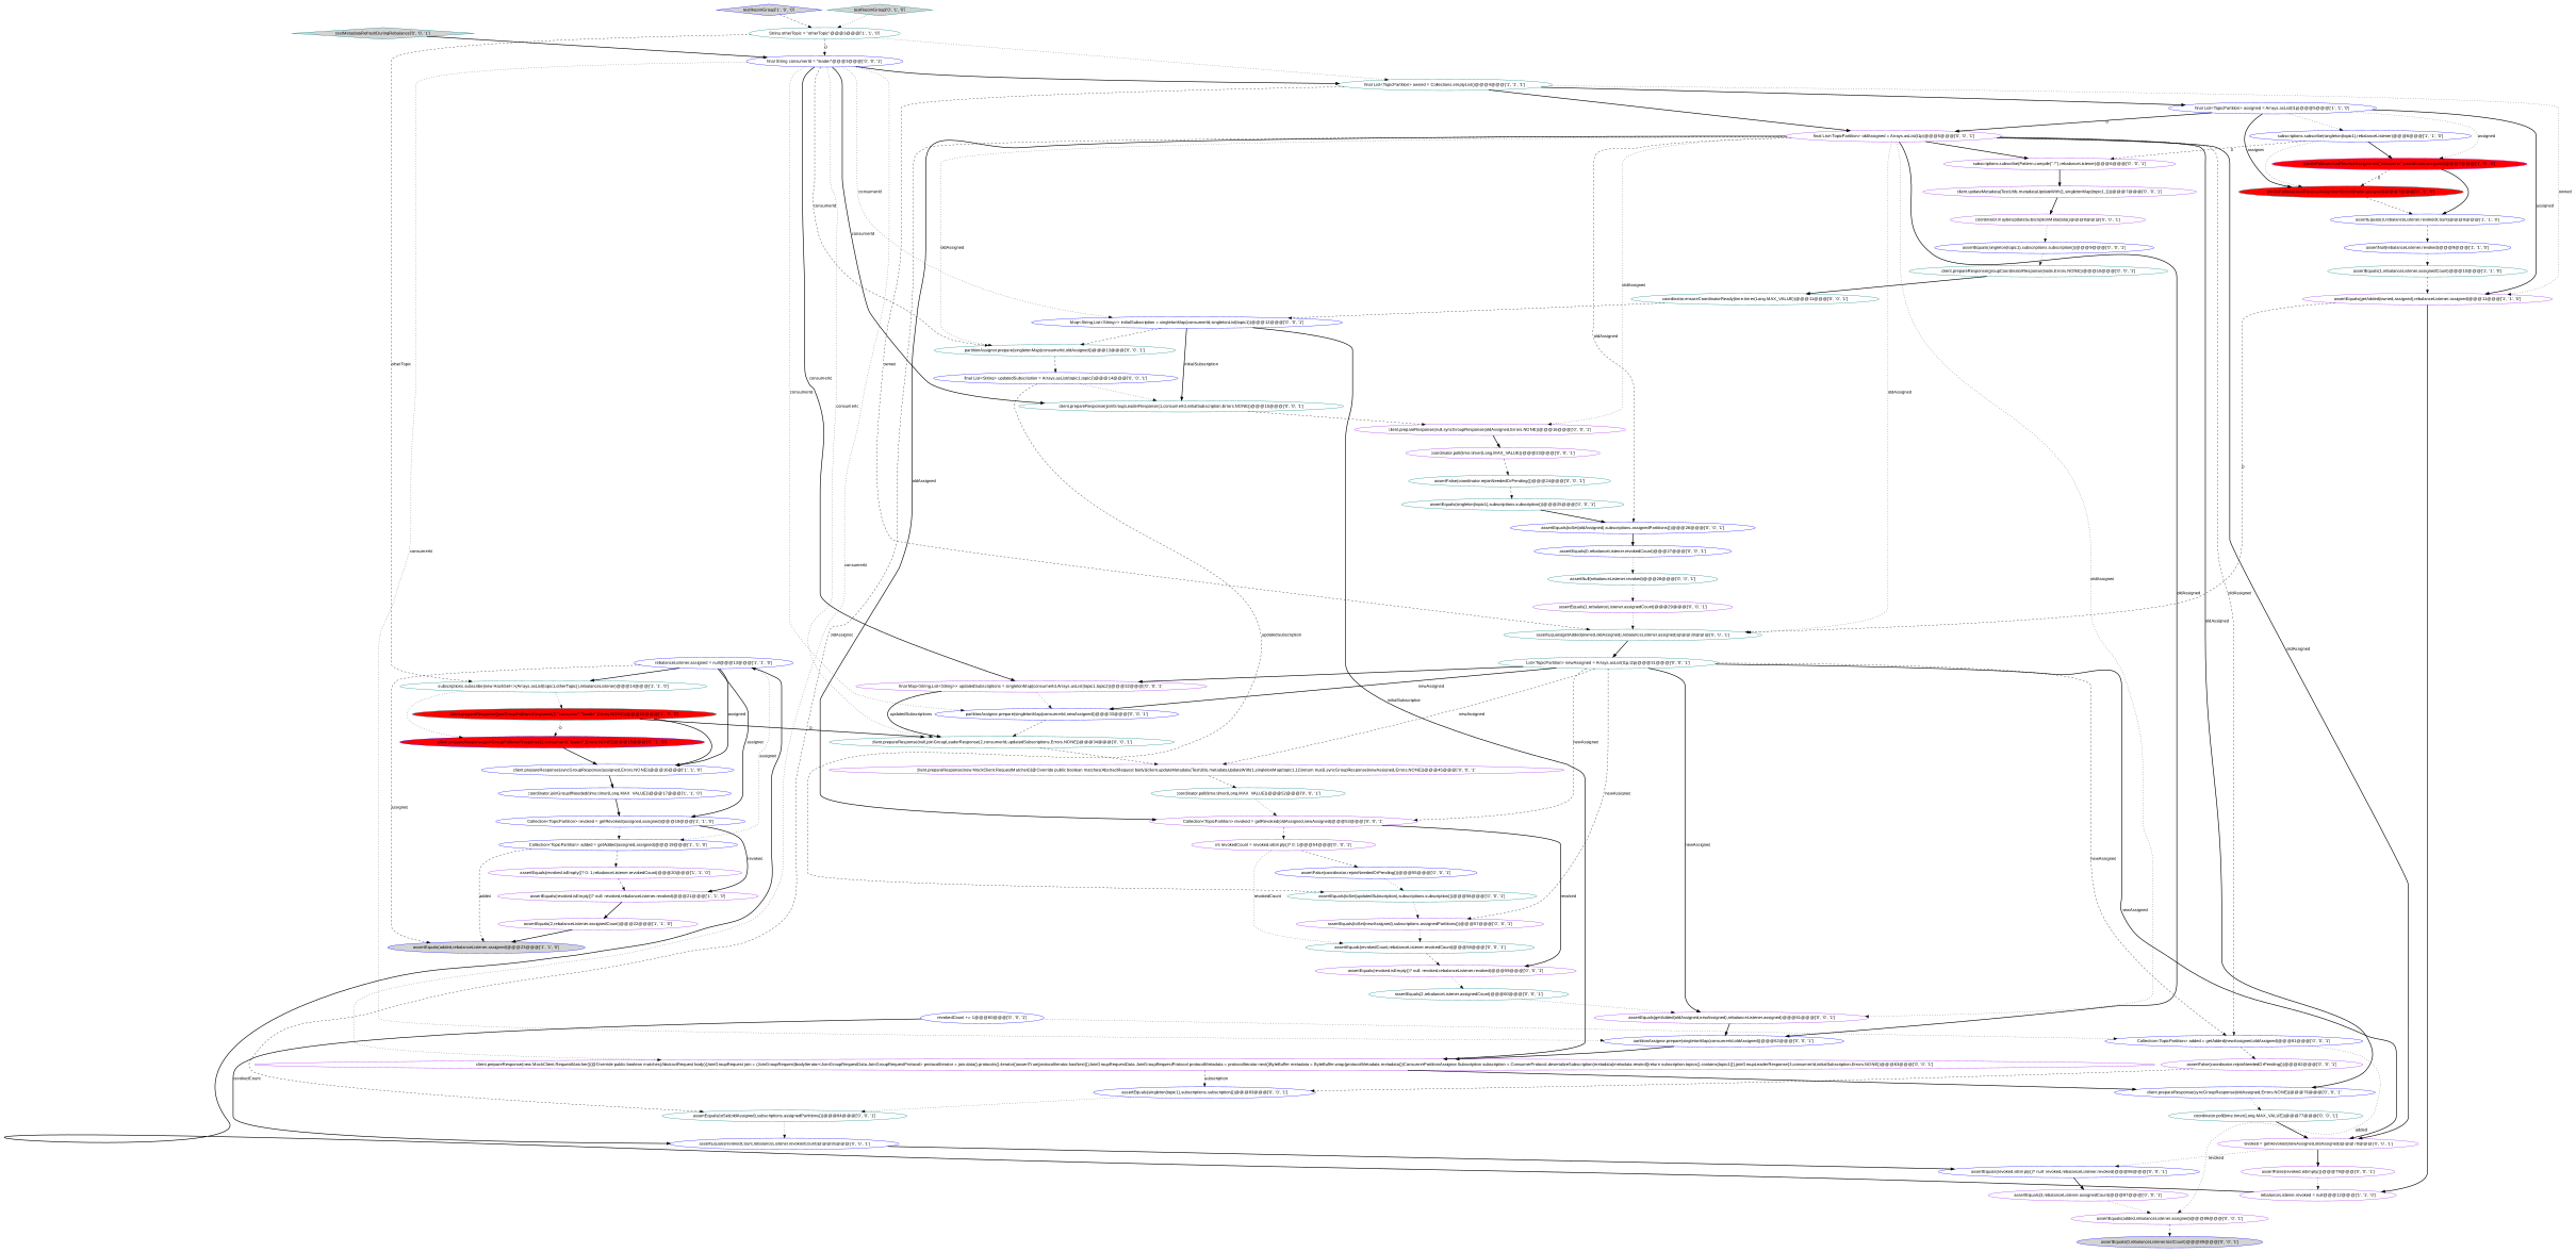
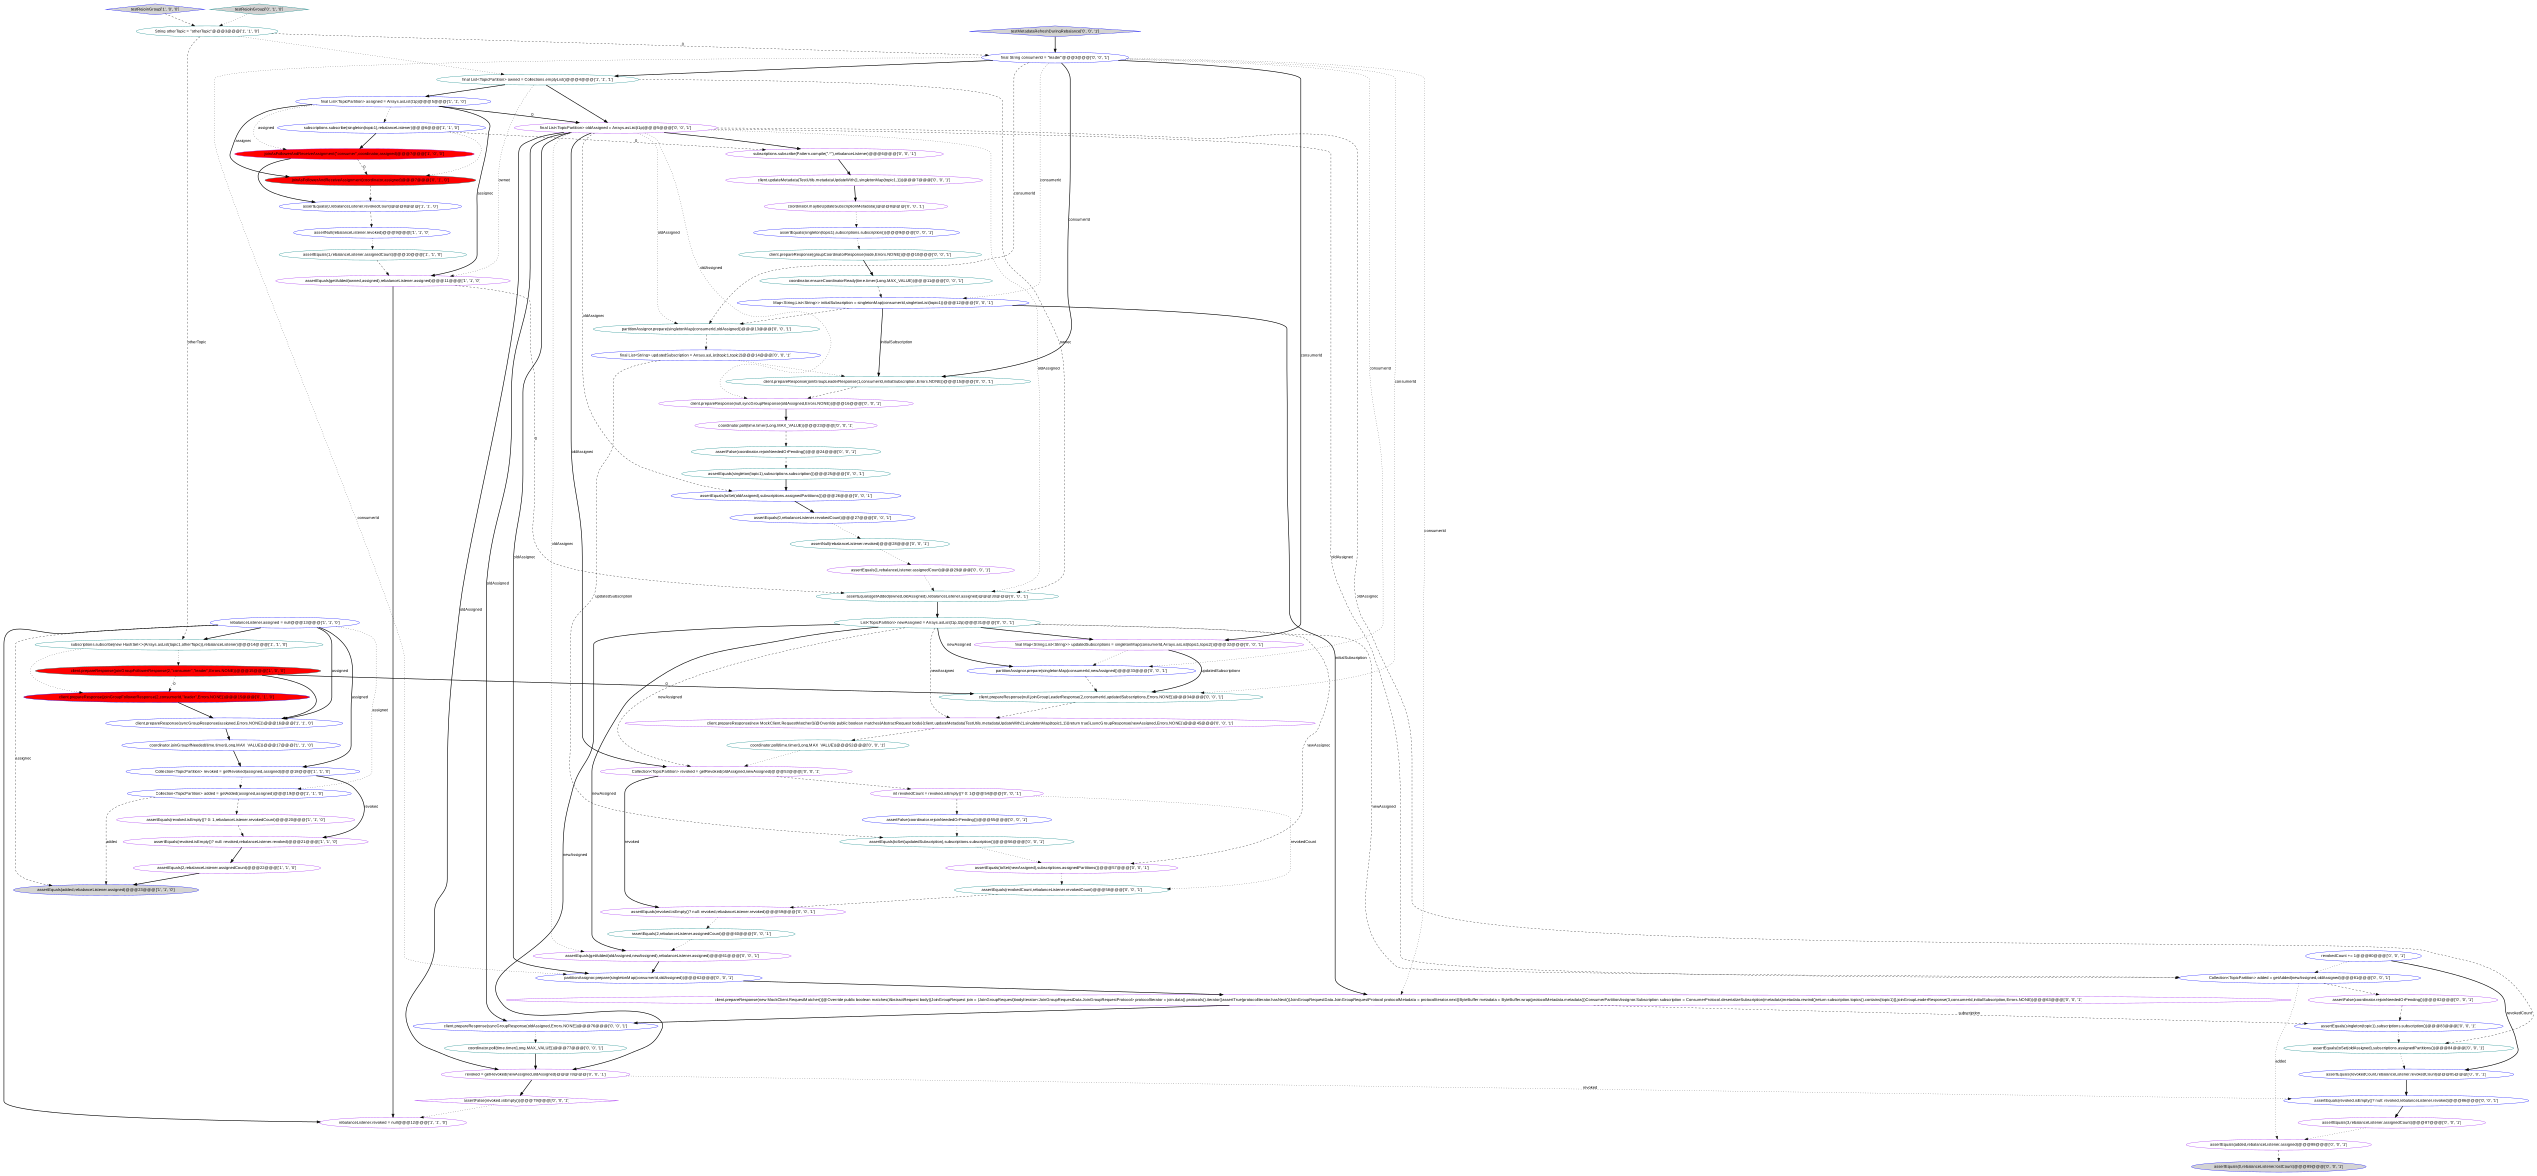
  digraph {
    fontname="Liberation Sans"
    node [color=blue fillcolor=white fontname="Liberation Sans" shape=ellipse style=filled]
    edge [fontname="Liberation Sans" style=bold]
    n1 [color=purple label="assertEquals(revoked.isEmpty()? null: revoked,rebalanceListener.revoked)@@@21@@@['1', '1', '0']"]
    n2 [color=purple label="assertEquals(2,rebalanceListener.assignedCount)@@@22@@@['1', '1', '0']"]
    n3 [fillcolor=lightgray label="assertEquals(added,rebalanceListener.assigned)@@@23@@@['1', '1', '0']"]
    n4 [label="final String consumerId = \"leader\"@@@3@@@['0', '0', '1']"]
    n5 [label="Map<String,List<String>> initialSubscription = singletonMap(consumerId,singletonList(topic1))@@@12@@@['0', '0', '1']"]
    n6 [label="partitionAssignor.prepare(singletonMap(consumerId,newAssigned))@@@33@@@['0', '0', '1']"]
    n7 [color=purple label="final Map<String,List<String>> updatedSubscriptions = singletonMap(consumerId,Arrays.asList(topic1,topic2))@@@32@@@['0', '0', '1']"]
    n8 [color=teal label="partitionAssignor.prepare(singletonMap(consumerId,oldAssigned))@@@13@@@['0', '0', '1']"]
    n9 [label="partitionAssignor.prepare(singletonMap(consumerId,oldAssigned))@@@62@@@['0', '0', '1']"]
    n10 [color=teal label="client.prepareResponse(joinGroupLeaderResponse(1,consumerId,initialSubscription,Errors.NONE))@@@15@@@['0', '0', '1']"]
    n11 [color=teal label="final List<TopicPartition> owned = Collections.emptyList()@@@4@@@['1', '1', '1']"]
    n12 [color=teal label="client.prepareResponse(null,joinGroupLeaderResponse(2,consumerId,updatedSubscriptions,Errors.NONE))@@@34@@@['0', '0', '1']"]
    n13 [color=purple label="client.prepareResponse(new MockClient.RequestMatcher(){@Override public boolean matches(AbstractRequest body){JoinGroupRequest join = (JoinGroupRequest)bodyIterator<JoinGroupRequestData.JoinGroupRequestProtocol> protocolIterator = join.data().protocols().iterator()assertTrue(protocolIterator.hasNext())JoinGroupRequestData.JoinGroupRequestProtocol protocolMetadata = protocolIterator.next()ByteBuffer metadata = ByteBuffer.wrap(protocolMetadata.metadata())ConsumerPartitionAssignor.Subscription subscription = ConsumerProtocol.deserializeSubscription(metadata)metadata.rewind()return subscription.topics().contains(topic1)}},joinGroupLeaderResponse(3,consumerId,initialSubscription,Errors.NONE))@@@63@@@['0', '0', '1']"]
    n14 [label="final List<String> updatedSubscription = Arrays.asList(topic1,topic2)@@@14@@@['0', '0', '1']"]
    n15 [color=purple label="client.prepareResponse(null,syncGroupResponse(oldAssigned,Errors.NONE))@@@16@@@['0', '0', '1']"]
    n16 [label="final List<TopicPartition> assigned = Arrays.asList(t1p)@@@5@@@['1', '1', '0']"]
    n17 [color=purple label="final List<TopicPartition> oldAssigned = Arrays.asList(t1p)@@@5@@@['0', '0', '1']"]
    n18 [color=purple label="assertEquals(getAdded(owned,assigned),rebalanceListener.assigned)@@@11@@@['1', '1', '0']"]
    n19 [color=teal label="assertEquals(getAdded(owned,oldAssigned),rebalanceListener.assigned)@@@30@@@['0', '0', '1']"]
    n20 [color=purple label="client.prepareResponse(new MockClient.RequestMatcher(){@Override public boolean matches(AbstractRequest body){client.updateMetadata(TestUtils.metadataUpdateWith(1,singletonMap(topic1,1)))return true}},syncGroupResponse(newAssigned,Errors.NONE))@@@45@@@['0', '0', '1']"]
    n21 [label="client.prepareResponse(syncGroupResponse(oldAssigned,Errors.NONE))@@@76@@@['0', '0', '1']"]
    n22 [label="assertEquals(singleton(topic1),subscriptions.subscription())@@@83@@@['0', '0', '1']"]
    n23 [color=teal label="assertEquals(toSet(updatedSubscription),subscriptions.subscription())@@@56@@@['0', '0', '1']"]
    n24 [color=purple label="assertEquals(toSet(newAssigned),subscriptions.assignedPartitions())@@@57@@@['0', '0', '1']"]
    n25 [color=purple label="coordinator.maybeUpdateSubscriptionMetadata()@@@8@@@['0', '0', '1']"]
    n26 [label="assertEquals(singleton(topic1),subscriptions.subscription())@@@9@@@['0', '0', '1']"]
    n27 [color=teal label="client.prepareResponse(groupCoordinatorResponse(node,Errors.NONE))@@@10@@@['0', '0', '1']"]
    n28 [color=teal fillcolor=red label="joinAsFollowerAndReceiveAssignment(coordinator,assigned)@@@7@@@['0', '1', '0']"]
    n29 [label="assertEquals(0,rebalanceListener.revokedCount)@@@8@@@['1', '1', '0']"]
    n30 [label="assertNull(rebalanceListener.revoked)@@@9@@@['1', '1', '0']"]
    n31 [color=teal label="subscriptions.subscribe(new HashSet<>(Arrays.asList(topic1,otherTopic)),rebalanceListener)@@@14@@@['1', '1', '0']"]
    n32 [fillcolor=red label="client.prepareResponse(joinGroupFollowerResponse(2,consumerId,\"leader\",Errors.NONE))@@@15@@@['0', '1', '0']"]
    n33 [color=teal fillcolor=red label="client.prepareResponse(joinGroupFollowerResponse(2,\"consumer\",\"leader\",Errors.NONE))@@@15@@@['1', '0', '0']"]
    n34 [label="client.prepareResponse(syncGroupResponse(assigned,Errors.NONE))@@@16@@@['1', '1', '0']"]
    n35 [label="assertEquals(revokedCount,rebalanceListener.revokedCount)@@@85@@@['0', '0', '1']"]
    n36 [label="assertEquals(revoked.isEmpty()? null: revoked,rebalanceListener.revoked)@@@86@@@['0', '0', '1']"]
    n37 [color=purple label="assertEquals(3,rebalanceListener.assignedCount)@@@87@@@['0', '0', '1']"]
    n38 [color=purple label="rebalanceListener.revoked = null@@@12@@@['1', '1', '0']"]
    n39 [label="rebalanceListener.assigned = null@@@13@@@['1', '1', '0']"]
    n40 [label="Collection<TopicPartition> revoked = getRevoked(assigned,assigned)@@@18@@@['1', '1', '0']"]
    n41 [label="Collection<TopicPartition> added = getAdded(assigned,assigned)@@@19@@@['1', '1', '0']"]
    n42 [label="subscriptions.subscribe(singleton(topic1),rebalanceListener)@@@6@@@['1', '1', '0']"]
    n43 [color=purple fillcolor=red label="joinAsFollowerAndReceiveAssignment(\"consumer\",coordinator,assigned)@@@7@@@['1', '0', '0']"]
    n44 [label="Collection<TopicPartition> added = getAdded(newAssigned,oldAssigned)@@@81@@@['0', '0', '1']"]
    n45 [color=purple label="Collection<TopicPartition> revoked = getRevoked(oldAssigned,newAssigned)@@@53@@@['0', '0', '1']"]
    n46 [color=teal label="assertEquals(toSet(oldAssigned),subscriptions.assignedPartitions())@@@84@@@['0', '0', '1']"]
    n47 [color=purple label="revoked = getRevoked(newAssigned,oldAssigned)@@@78@@@['0', '0', '1']"]
    n48 [label="assertEquals(toSet(oldAssigned),subscriptions.assignedPartitions())@@@26@@@['0', '0', '1']"]
    n49 [color=purple label="assertEquals(getAdded(oldAssigned,newAssigned),rebalanceListener.assigned)@@@61@@@['0', '0', '1']"]
    n50 [color=purple label="subscriptions.subscribe(Pattern.compile(\".*\"),rebalanceListener)@@@6@@@['0', '0', '1']"]
    n51 [fillcolor=lightgray label="testRejoinGroup['1', '0', '0']" shape=diamond]
    n52 [color=teal label="String otherTopic = \"otherTopic\"@@@3@@@['1', '1', '0']"]
    n53 [label="coordinator.joinGroupIfNeeded(time.timer(Long.MAX_VALUE))@@@17@@@['1', '1', '0']"]
    n54 [label="revokedCount += 1@@@80@@@['0', '0', '1']"]
    n55 [color=purple label="assertEquals(added,rebalanceListener.assigned)@@@88@@@['0', '0', '1']"]
    n56 [color=purple label="assertFalse(coordinator.rejoinNeededOrPending())@@@82@@@['0', '0', '1']"]
    n57 [color=teal label="coordinator.poll(time.timer(Long.MAX_VALUE))@@@52@@@['0', '0', '1']"]
    n58 [color=purple label="int revokedCount = revoked.isEmpty()? 0: 1@@@54@@@['0', '0', '1']"]
    n59 [color=purple label="assertEquals(revoked.isEmpty()? null: revoked,rebalanceListener.revoked)@@@59@@@['0', '0', '1']"]
    n60 [color=teal label="coordinator.poll(time.timer(Long.MAX_VALUE))@@@77@@@['0', '0', '1']"]
    n61 [label="assertFalse(coordinator.rejoinNeededOrPending())@@@55@@@['0', '0', '1']"]
    n62 [color=teal label="assertEquals(revokedCount,rebalanceListener.revokedCount)@@@58@@@['0', '0', '1']"]
-   n63 [color=teal fillcolor=lightgray label="testMetadataRefreshDuringRebalance['0', '0', '1']" shape=diamond]
-   n64 [color=purple label="assertFalse(revoked.isEmpty())@@@79@@@['0', '0', '1']"]
+   n63 [fillcolor=lightgray label="testMetadataRefreshDuringRebalance['0', '0', '1']" shape=diamond]
+   n64 [color=purple label="assertFalse(revoked.isEmpty())@@@79@@@['0', '0', '1']" shape=diamond]
    n65 [fillcolor=lightgray label="assertEquals(0,rebalanceListener.lostCount)@@@89@@@['0', '0', '1']"]
    n66 [color=teal label="assertEquals(2,rebalanceListener.assignedCount)@@@60@@@['0', '0', '1']"]
    n67 [color=teal label="List<TopicPartition> newAssigned = Arrays.asList(t1p,t2p)@@@31@@@['0', '0', '1']"]
    n68 [color=teal label="coordinator.ensureCoordinatorReady(time.timer(Long.MAX_VALUE))@@@11@@@['0', '0', '1']"]
    n69 [color=purple label="assertEquals(1,rebalanceListener.assignedCount)@@@29@@@['0', '0', '1']"]
    n70 [color=purple label="assertEquals(revoked.isEmpty()? 0: 1,rebalanceListener.revokedCount)@@@20@@@['1', '1', '0']"]
    n71 [color=teal label="assertEquals(singleton(topic1),subscriptions.subscription())@@@25@@@['0', '0', '1']"]
    n72 [label="assertEquals(0,rebalanceListener.revokedCount)@@@27@@@['0', '0', '1']"]
    n73 [color=teal label="assertNull(rebalanceListener.revoked)@@@28@@@['0', '0', '1']"]
    n74 [color=purple label="client.updateMetadata(TestUtils.metadataUpdateWith(1,singletonMap(topic1,1)))@@@7@@@['0', '0', '1']"]
    n75 [color=purple label="coordinator.poll(time.timer(Long.MAX_VALUE))@@@23@@@['0', '0', '1']"]
    n76 [color=teal label="assertFalse(coordinator.rejoinNeededOrPending())@@@24@@@['0', '0', '1']"]
    n77 [color=teal fillcolor=lightgray label="testRejoinGroup['0', '1', '0']" shape=diamond]
    n78 [color=teal label="assertEquals(1,rebalanceListener.assignedCount)@@@10@@@['1', '1', '0']"]
    n1 -> n2
    n2 -> n3
    n4 -> n5 [label=consumerId style=dotted]
    n4 -> n6 [label=consumerId style=dotted]
    n4 -> n7 [label=consumerId]
    n4 -> n8 [label=consumerId style=dashed]
    n4 -> n9 [label=consumerId style=dotted]
    n4 -> n10 [label=consumerId]
    n4 -> n11
    n4 -> n12 [label=consumerId style=dotted]
    n4 -> n13 [label=consumerId style=dotted]
    n5 -> n8 [style=dashed]
    n5 -> n10 [label=initialSubscription]
    n5 -> n13 [label=initialSubscription]
    n6 -> n12 [style=dashed]
    n7 -> n6 [style=dotted]
    n7 -> n12 [label=updatedSubscriptions]
    n8 -> n14 [style=dashed]
    n9 -> n13
    n10 -> n15 [style=dashed]
    n11 -> n16
    n11 -> n17
    n11 -> n18 [label=owned style=dotted]
    n11 -> n19 [label=owned style=dashed]
    n12 -> n20 [style=dashed]
    n13 -> n21
    n13 -> n22 [label=subscription style=dashed]
    n14 -> n10 [style=dotted]
    n14 -> n23 [label=updatedSubscription style=dashed]
    n15 -> n75
    n16 -> n17 [label=0]
    n16 -> n18 [label=assigned]
    n16 -> n28 [label=assigned]
    n16 -> n42 [style=dotted]
    n16 -> n43 [label=assigned style=dotted]
    n17 -> n8 [label=oldAssigned style=dotted]
    n17 -> n9 [label=oldAssigned]
    n17 -> n15 [label=oldAssigned style=dotted]
    n17 -> n19 [label=oldAssigned style=dotted]
    n17 -> n21 [label=oldAssigned]
    n17 -> n44 [label=oldAssigned style=dashed]
    n17 -> n45 [label=oldAssigned]
    n17 -> n46 [label=oldAssigned style=dashed]
    n17 -> n47 [label=oldAssigned]
    n17 -> n48 [label=oldAssigned style=dashed]
    n17 -> n49 [label=oldAssigned style=dotted]
    n17 -> n50
    n18 -> n19 [label=0 style=dashed]
    n18 -> n38
    n19 -> n67
    n20 -> n57 [style=dashed]
    n21 -> n60 [style=dotted]
    n22 -> n46 [style=dotted]
    n23 -> n24 [style=dotted]
    n24 -> n62 [style=dotted]
    n25 -> n26 [style=dotted]
    n26 -> n27 [style=dotted]
    n27 -> n68
    n28 -> n29 [style=dashed]
    n29 -> n30 [style=dashed]
    n30 -> n78 [style=dotted]
    n31 -> n32 [style=dotted]
    n31 -> n33 [style=dotted]
    n32 -> n34
    n33 -> n12 [label=0]
    n33 -> n32 [label=0 style=dotted]
    n33 -> n34
    n34 -> n53
    n35 -> n36
    n36 -> n37
    n37 -> n55 [style=dotted]
-   n38 -> n39
+   n39 -> n38
    n39 -> n3 [label=assigned style=dashed]
    n39 -> n31
    n39 -> n34 [label=assigned]
    n39 -> n40 [label=assigned]
    n39 -> n41 [label=assigned style=dotted]
    n40 -> n1 [label=revoked]
    n40 -> n41 [style=dotted]
    n41 -> n3 [label=added style=dashed]
    n41 -> n70 [style=dashed]
    n42 -> n28 [style=dotted]
    n42 -> n43
    n42 -> n50 [label=0 style=dashed]
    n43 -> n28 [label=0 style=dashed]
    n43 -> n29
    n44 -> n55 [label=added style=dotted]
    n44 -> n56 [style=dashed]
    n45 -> n58 [style=dashed]
    n45 -> n59 [label=revoked]
    n46 -> n35 [style=dotted]
    n47 -> n36 [label=revoked style=dotted]
    n47 -> n64
    n48 -> n72
    n49 -> n9
    n50 -> n74
    n51 -> n52 [style=dashed]
    n52 -> n4 [label=0 style=dashed]
    n52 -> n11 [style=dotted]
    n52 -> n31 [label=otherTopic style=dashed]
    n53 -> n40
    n54 -> n35 [label=revokedCount]
    n54 -> n44 [style=dotted]
    n55 -> n65 [style=dashed]
    n56 -> n22 [style=dashed]
    n57 -> n45 [style=dotted]
    n58 -> n61 [style=dashed]
    n58 -> n62 [label=revokedCount style=dotted]
    n59 -> n66 [style=dotted]
    n60 -> n47
    n61 -> n23 [style=dotted]
    n62 -> n59 [style=dashed]
    n63 -> n4
    n64 -> n38 [style=dotted]
    n66 -> n49 [style=dotted]
    n67 -> n6 [label=newAssigned]
    n67 -> n7
    n67 -> n20 [label=newAssigned style=dashed]
    n67 -> n24 [label=newAssigned style=dashed]
    n67 -> n44 [label=newAssigned style=dashed]
    n67 -> n45 [label=newAssigned style=dashed]
    n67 -> n47 [label=newAssigned]
    n67 -> n49 [label=newAssigned]
    n68 -> n5 [style=dashed]
    n69 -> n19 [style=dotted]
    n70 -> n1 [style=dashed]
    n71 -> n48
    n72 -> n73 [style=dotted]
    n73 -> n69 [style=dotted]
    n74 -> n25
    n75 -> n76 [style=dashed]
    n76 -> n71 [style=dashed]
    n77 -> n52 [style=dotted]
    n78 -> n18 [style=dashed]
  }
